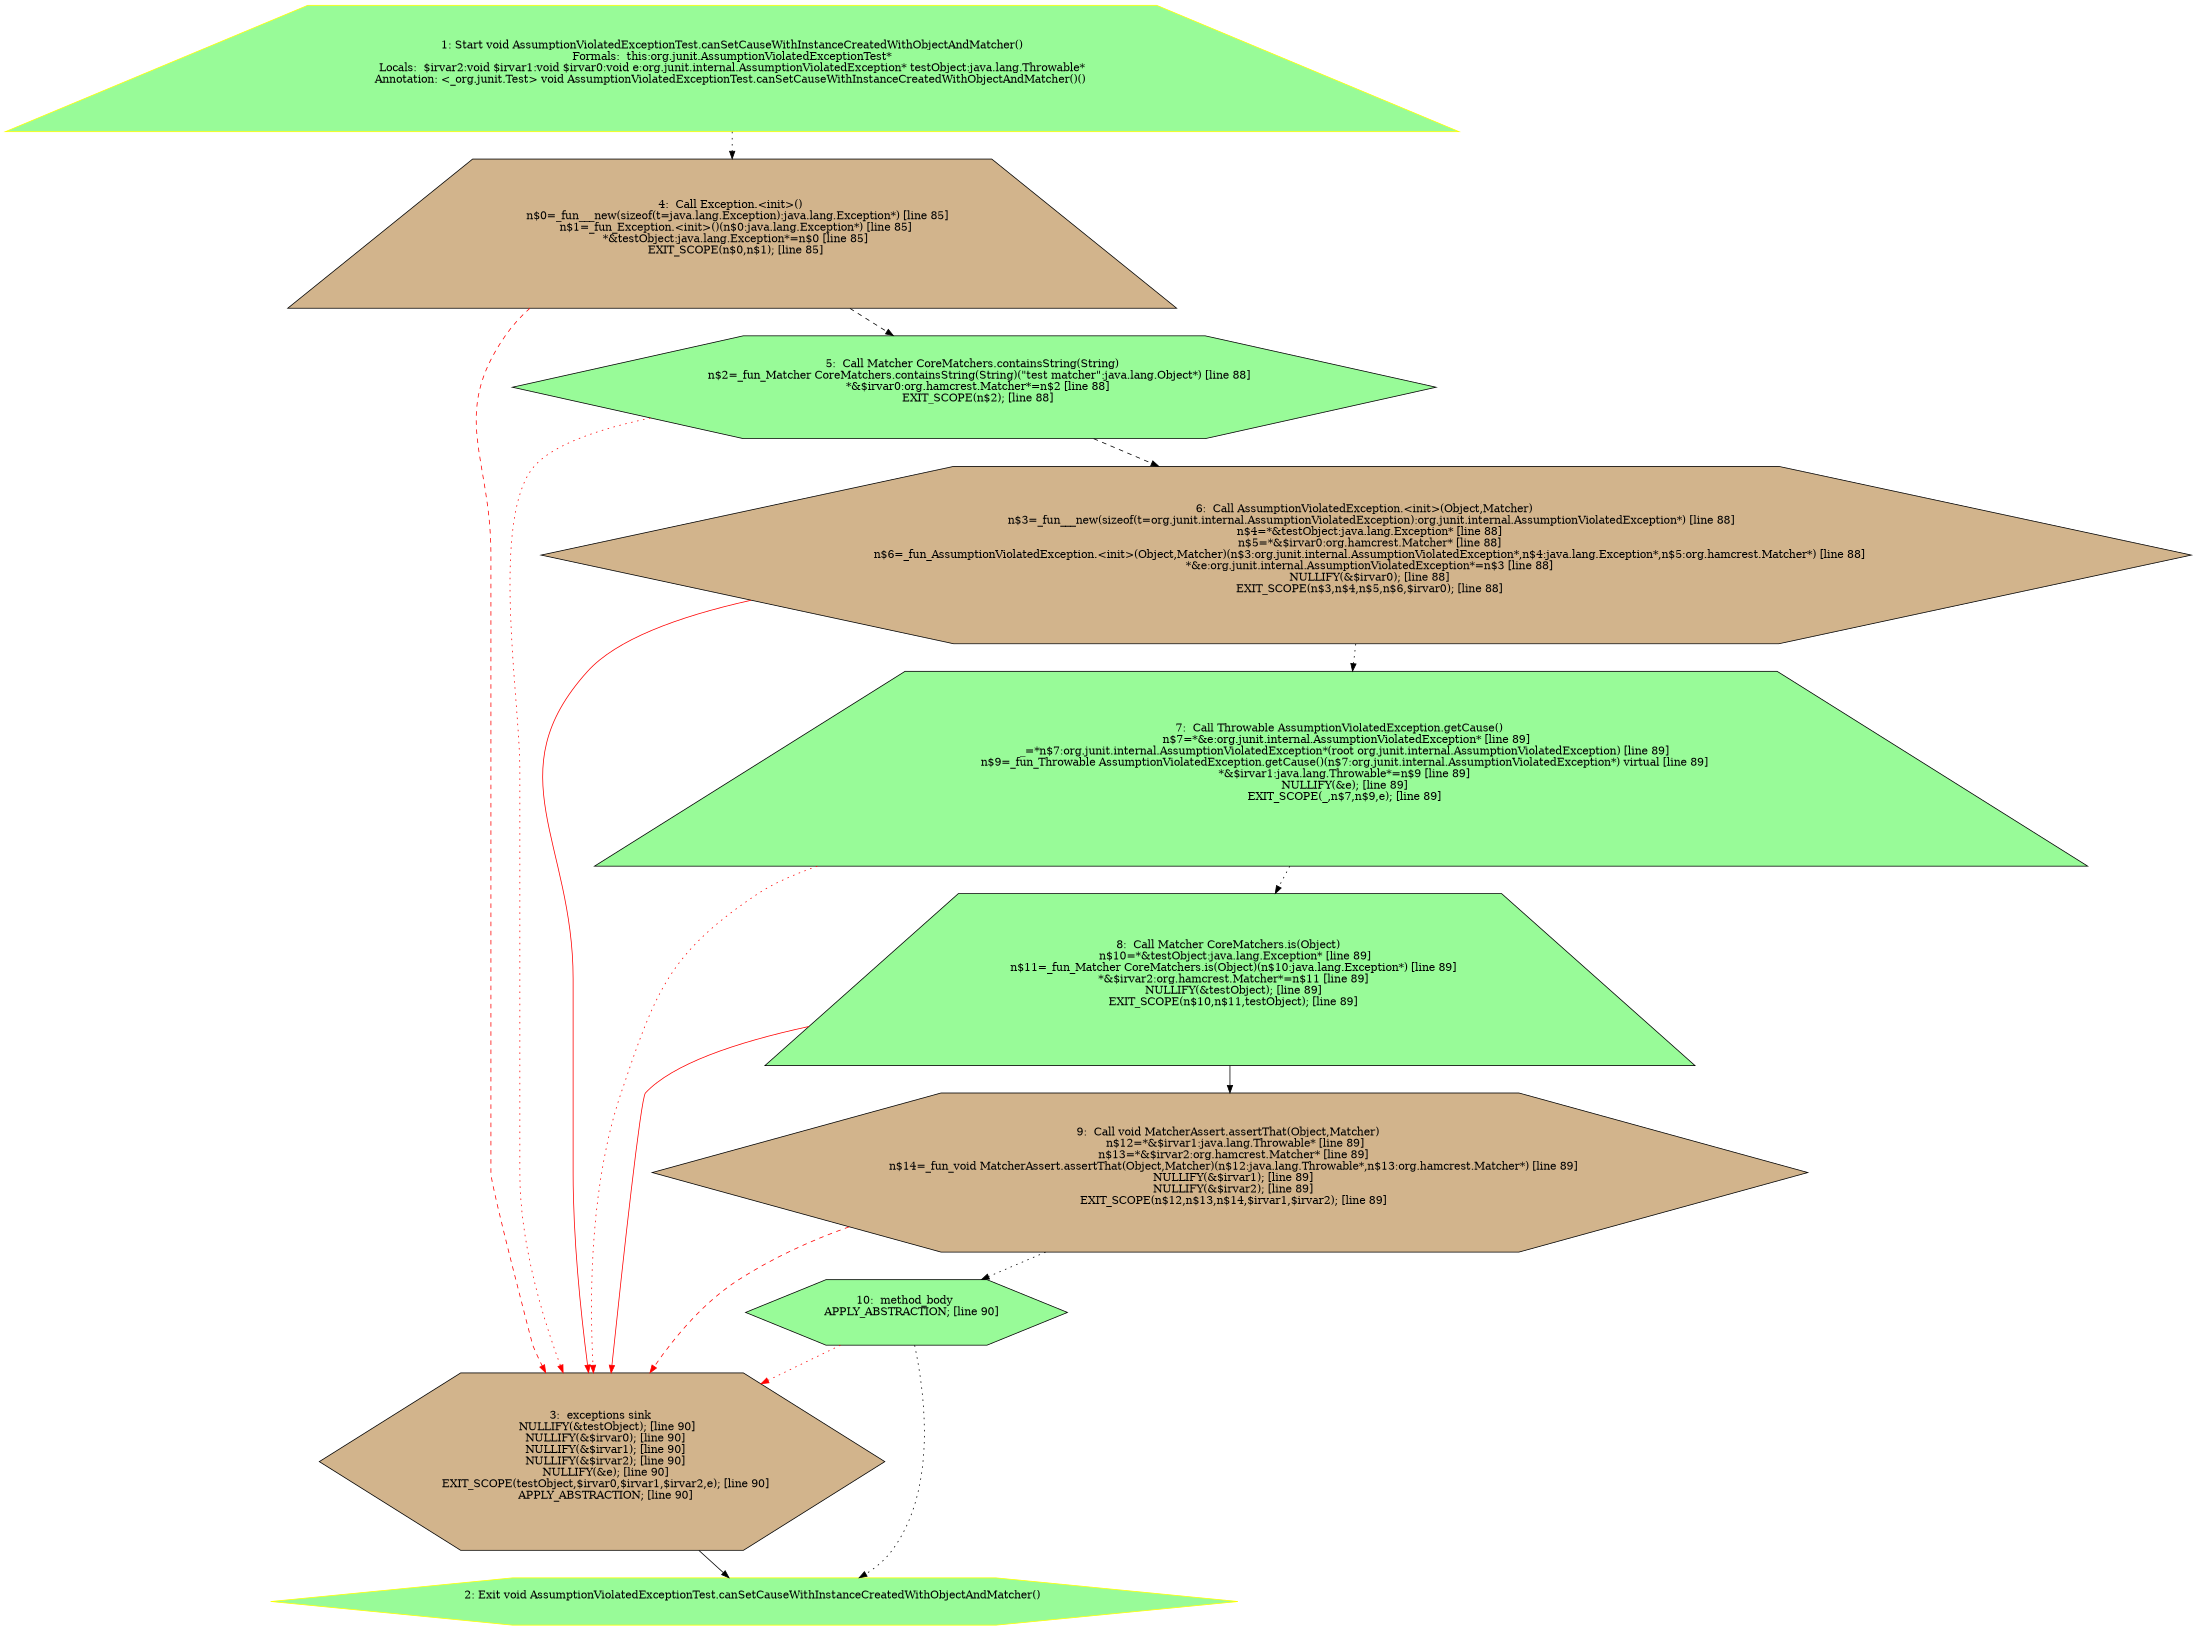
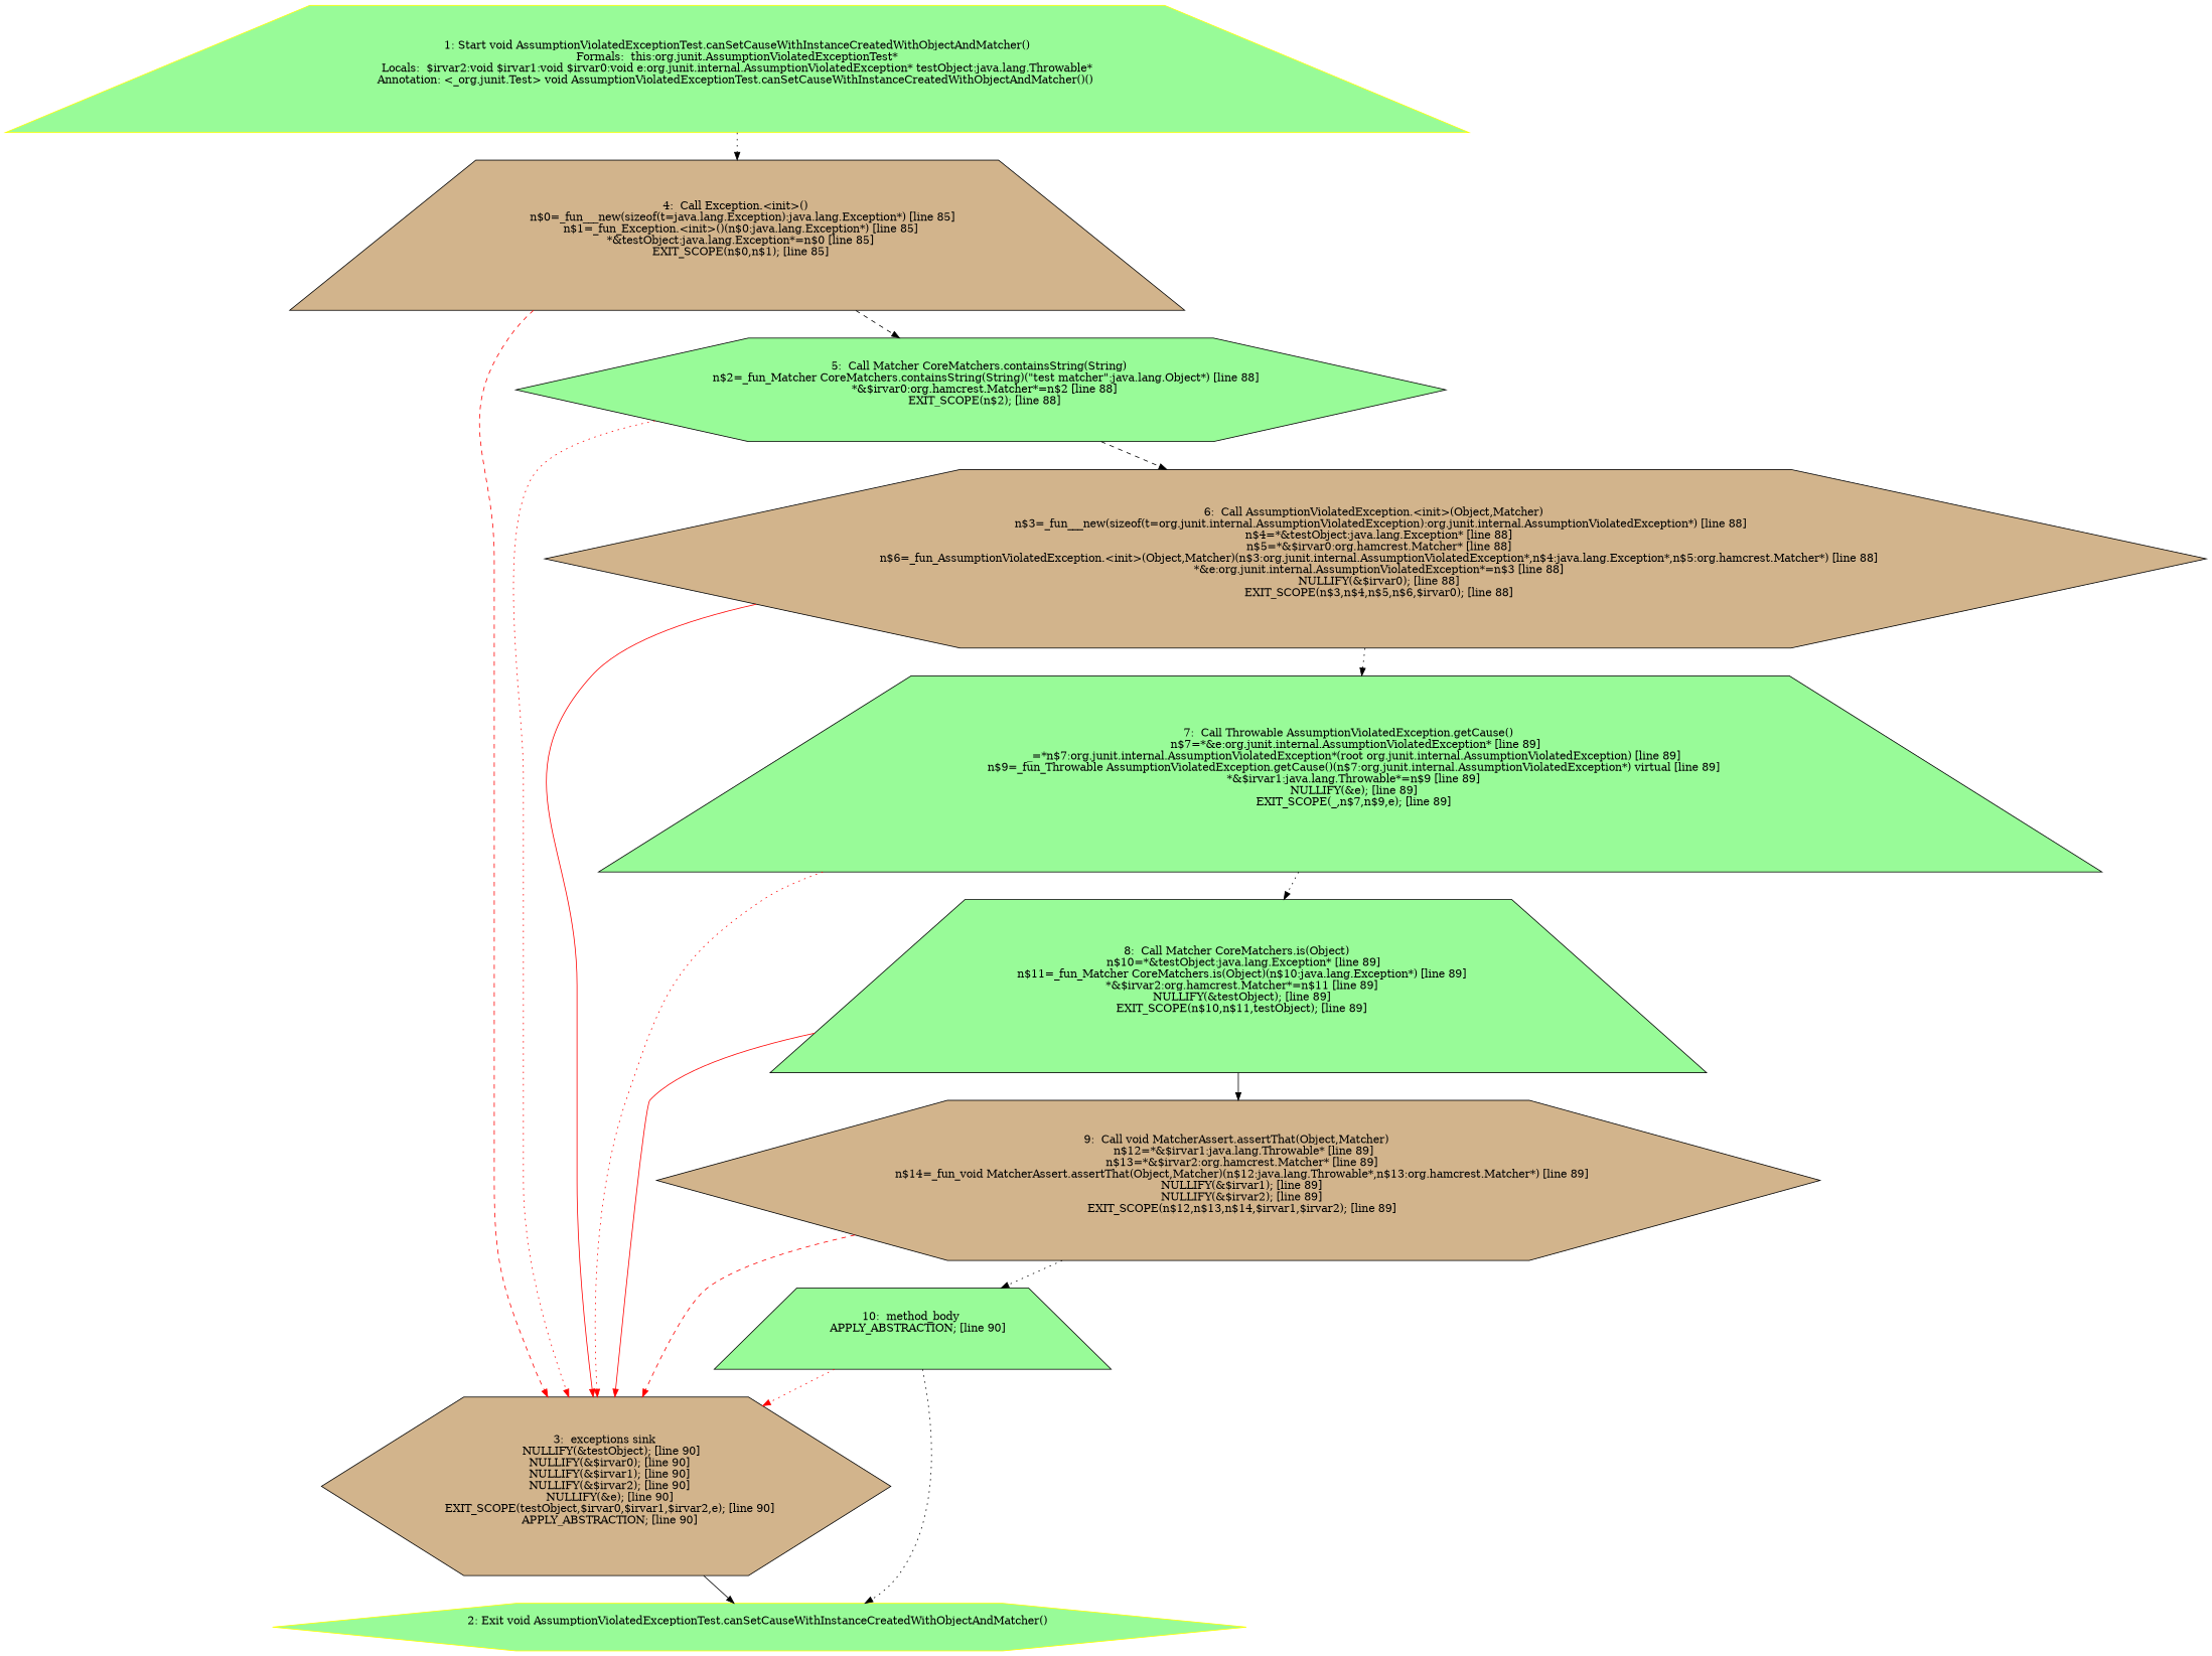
  digraph {
    node [style=filled fillcolor=palegreen shape=hexagon]
    edge [style=dotted]
    n1 [color=yellow label="1: Start void AssumptionViolatedExceptionTest.canSetCauseWithInstanceCreatedWithObjectAndMatcher()\nFormals:  this:org.junit.AssumptionViolatedExceptionTest*\nLocals:  $irvar2:void $irvar1:void $irvar0:void e:org.junit.internal.AssumptionViolatedException* testObject:java.lang.Throwable*\nAnnotation: <_org.junit.Test> void AssumptionViolatedExceptionTest.canSetCauseWithInstanceCreatedWithObjectAndMatcher()() \n  " shape=trapezium]
    n2 [label="4:  Call Exception.<init>() \n   n$0=_fun___new(sizeof(t=java.lang.Exception):java.lang.Exception*) [line 85]\n  n$1=_fun_Exception.<init>()(n$0:java.lang.Exception*) [line 85]\n  *&testObject:java.lang.Exception*=n$0 [line 85]\n  EXIT_SCOPE(n$0,n$1); [line 85]\n " shape=trapezium fillcolor=tan]
    n3 [label="3:  exceptions sink \n   NULLIFY(&testObject); [line 90]\n  NULLIFY(&$irvar0); [line 90]\n  NULLIFY(&$irvar1); [line 90]\n  NULLIFY(&$irvar2); [line 90]\n  NULLIFY(&e); [line 90]\n  EXIT_SCOPE(testObject,$irvar0,$irvar1,$irvar2,e); [line 90]\n  APPLY_ABSTRACTION; [line 90]\n " fillcolor=tan]
    n4 [label="5:  Call Matcher CoreMatchers.containsString(String) \n   n$2=_fun_Matcher CoreMatchers.containsString(String)(\"test matcher\":java.lang.Object*) [line 88]\n  *&$irvar0:org.hamcrest.Matcher*=n$2 [line 88]\n  EXIT_SCOPE(n$2); [line 88]\n "]
    n5 [color=yellow label="2: Exit void AssumptionViolatedExceptionTest.canSetCauseWithInstanceCreatedWithObjectAndMatcher() \n  "]
    n6 [label="6:  Call AssumptionViolatedException.<init>(Object,Matcher) \n   n$3=_fun___new(sizeof(t=org.junit.internal.AssumptionViolatedException):org.junit.internal.AssumptionViolatedException*) [line 88]\n  n$4=*&testObject:java.lang.Exception* [line 88]\n  n$5=*&$irvar0:org.hamcrest.Matcher* [line 88]\n  n$6=_fun_AssumptionViolatedException.<init>(Object,Matcher)(n$3:org.junit.internal.AssumptionViolatedException*,n$4:java.lang.Exception*,n$5:org.hamcrest.Matcher*) [line 88]\n  *&e:org.junit.internal.AssumptionViolatedException*=n$3 [line 88]\n  NULLIFY(&$irvar0); [line 88]\n  EXIT_SCOPE(n$3,n$4,n$5,n$6,$irvar0); [line 88]\n " fillcolor=tan]
    n7 [label="7:  Call Throwable AssumptionViolatedException.getCause() \n   n$7=*&e:org.junit.internal.AssumptionViolatedException* [line 89]\n  _=*n$7:org.junit.internal.AssumptionViolatedException*(root org.junit.internal.AssumptionViolatedException) [line 89]\n  n$9=_fun_Throwable AssumptionViolatedException.getCause()(n$7:org.junit.internal.AssumptionViolatedException*) virtual [line 89]\n  *&$irvar1:java.lang.Throwable*=n$9 [line 89]\n  NULLIFY(&e); [line 89]\n  EXIT_SCOPE(_,n$7,n$9,e); [line 89]\n " shape=trapezium]
    n8 [label="8:  Call Matcher CoreMatchers.is(Object) \n   n$10=*&testObject:java.lang.Exception* [line 89]\n  n$11=_fun_Matcher CoreMatchers.is(Object)(n$10:java.lang.Exception*) [line 89]\n  *&$irvar2:org.hamcrest.Matcher*=n$11 [line 89]\n  NULLIFY(&testObject); [line 89]\n  EXIT_SCOPE(n$10,n$11,testObject); [line 89]\n " shape=trapezium]
    n9 [label="9:  Call void MatcherAssert.assertThat(Object,Matcher) \n   n$12=*&$irvar1:java.lang.Throwable* [line 89]\n  n$13=*&$irvar2:org.hamcrest.Matcher* [line 89]\n  n$14=_fun_void MatcherAssert.assertThat(Object,Matcher)(n$12:java.lang.Throwable*,n$13:org.hamcrest.Matcher*) [line 89]\n  NULLIFY(&$irvar1); [line 89]\n  NULLIFY(&$irvar2); [line 89]\n  EXIT_SCOPE(n$12,n$13,n$14,$irvar1,$irvar2); [line 89]\n " fillcolor=tan]
-   n10 [label="10:  method_body \n   APPLY_ABSTRACTION; [line 90]\n "]
+   n10 [label="10:  method_body \n   APPLY_ABSTRACTION; [line 90]\n " shape=trapezium]
    n1 -> n2
    n2 -> n3 [color=red style=dashed]
    n2 -> n4 [style=dashed]
    n3 -> n5 [style=solid]
    n4 -> n3 [color=red]
    n4 -> n6 [style=dashed]
    n6 -> n3 [color=red style=solid]
    n6 -> n7
    n7 -> n3 [color=red]
    n7 -> n8
    n8 -> n3 [color=red style=solid]
    n8 -> n9 [style=solid]
    n9 -> n3 [color=red style=dashed]
    n9 -> n10
    n10 -> n3 [color=red]
    n10 -> n5
  }
